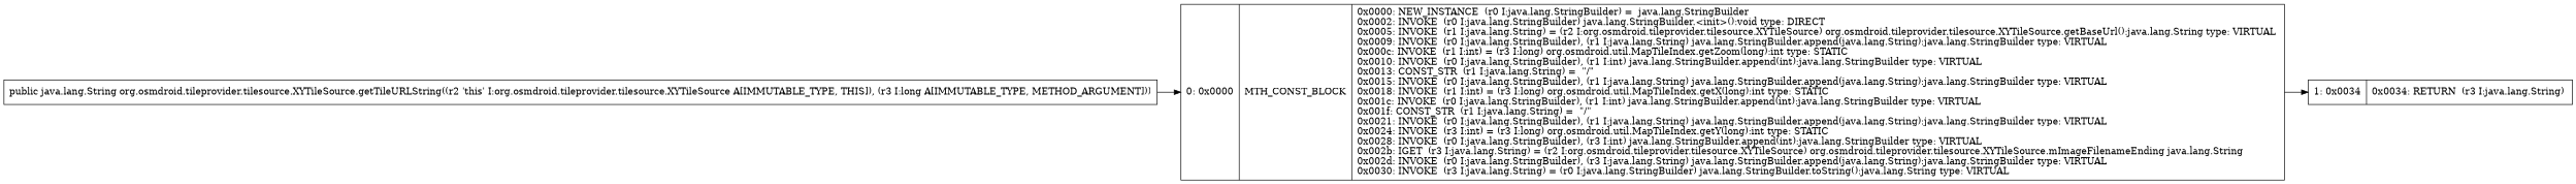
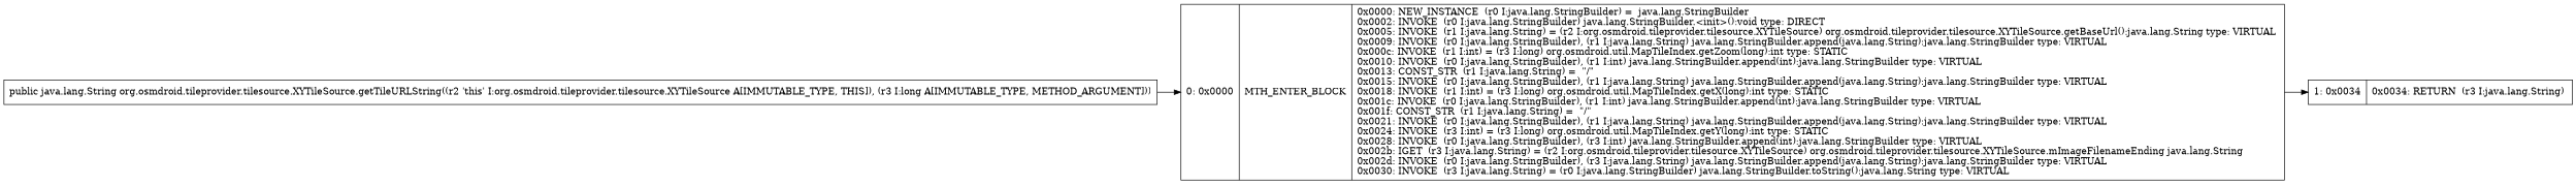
  digraph {
    rankdir=LR
    node [shape=record]
-   n1 [label="{0\:\ 0x0000|MTH_CONST_BLOCK\l|0x0000: NEW_INSTANCE  (r0 I:java.lang.StringBuilder) =  java.lang.StringBuilder \l0x0002: INVOKE  (r0 I:java.lang.StringBuilder) java.lang.StringBuilder.\<init\>():void type: DIRECT \l0x0005: INVOKE  (r1 I:java.lang.String) = (r2 I:org.osmdroid.tileprovider.tilesource.XYTileSource) org.osmdroid.tileprovider.tilesource.XYTileSource.getBaseUrl():java.lang.String type: VIRTUAL \l0x0009: INVOKE  (r0 I:java.lang.StringBuilder), (r1 I:java.lang.String) java.lang.StringBuilder.append(java.lang.String):java.lang.StringBuilder type: VIRTUAL \l0x000c: INVOKE  (r1 I:int) = (r3 I:long) org.osmdroid.util.MapTileIndex.getZoom(long):int type: STATIC \l0x0010: INVOKE  (r0 I:java.lang.StringBuilder), (r1 I:int) java.lang.StringBuilder.append(int):java.lang.StringBuilder type: VIRTUAL \l0x0013: CONST_STR  (r1 I:java.lang.String) =  \"\/\" \l0x0015: INVOKE  (r0 I:java.lang.StringBuilder), (r1 I:java.lang.String) java.lang.StringBuilder.append(java.lang.String):java.lang.StringBuilder type: VIRTUAL \l0x0018: INVOKE  (r1 I:int) = (r3 I:long) org.osmdroid.util.MapTileIndex.getX(long):int type: STATIC \l0x001c: INVOKE  (r0 I:java.lang.StringBuilder), (r1 I:int) java.lang.StringBuilder.append(int):java.lang.StringBuilder type: VIRTUAL \l0x001f: CONST_STR  (r1 I:java.lang.String) =  \"\/\" \l0x0021: INVOKE  (r0 I:java.lang.StringBuilder), (r1 I:java.lang.String) java.lang.StringBuilder.append(java.lang.String):java.lang.StringBuilder type: VIRTUAL \l0x0024: INVOKE  (r3 I:int) = (r3 I:long) org.osmdroid.util.MapTileIndex.getY(long):int type: STATIC \l0x0028: INVOKE  (r0 I:java.lang.StringBuilder), (r3 I:int) java.lang.StringBuilder.append(int):java.lang.StringBuilder type: VIRTUAL \l0x002b: IGET  (r3 I:java.lang.String) = (r2 I:org.osmdroid.tileprovider.tilesource.XYTileSource) org.osmdroid.tileprovider.tilesource.XYTileSource.mImageFilenameEnding java.lang.String \l0x002d: INVOKE  (r0 I:java.lang.StringBuilder), (r3 I:java.lang.String) java.lang.StringBuilder.append(java.lang.String):java.lang.StringBuilder type: VIRTUAL \l0x0030: INVOKE  (r3 I:java.lang.String) = (r0 I:java.lang.StringBuilder) java.lang.StringBuilder.toString():java.lang.String type: VIRTUAL \l}"]
+   n1 [label="{0\:\ 0x0000|MTH_ENTER_BLOCK\l|0x0000: NEW_INSTANCE  (r0 I:java.lang.StringBuilder) =  java.lang.StringBuilder \l0x0002: INVOKE  (r0 I:java.lang.StringBuilder) java.lang.StringBuilder.\<init\>():void type: DIRECT \l0x0005: INVOKE  (r1 I:java.lang.String) = (r2 I:org.osmdroid.tileprovider.tilesource.XYTileSource) org.osmdroid.tileprovider.tilesource.XYTileSource.getBaseUrl():java.lang.String type: VIRTUAL \l0x0009: INVOKE  (r0 I:java.lang.StringBuilder), (r1 I:java.lang.String) java.lang.StringBuilder.append(java.lang.String):java.lang.StringBuilder type: VIRTUAL \l0x000c: INVOKE  (r1 I:int) = (r3 I:long) org.osmdroid.util.MapTileIndex.getZoom(long):int type: STATIC \l0x0010: INVOKE  (r0 I:java.lang.StringBuilder), (r1 I:int) java.lang.StringBuilder.append(int):java.lang.StringBuilder type: VIRTUAL \l0x0013: CONST_STR  (r1 I:java.lang.String) =  \"\/\" \l0x0015: INVOKE  (r0 I:java.lang.StringBuilder), (r1 I:java.lang.String) java.lang.StringBuilder.append(java.lang.String):java.lang.StringBuilder type: VIRTUAL \l0x0018: INVOKE  (r1 I:int) = (r3 I:long) org.osmdroid.util.MapTileIndex.getX(long):int type: STATIC \l0x001c: INVOKE  (r0 I:java.lang.StringBuilder), (r1 I:int) java.lang.StringBuilder.append(int):java.lang.StringBuilder type: VIRTUAL \l0x001f: CONST_STR  (r1 I:java.lang.String) =  \"\/\" \l0x0021: INVOKE  (r0 I:java.lang.StringBuilder), (r1 I:java.lang.String) java.lang.StringBuilder.append(java.lang.String):java.lang.StringBuilder type: VIRTUAL \l0x0024: INVOKE  (r3 I:int) = (r3 I:long) org.osmdroid.util.MapTileIndex.getY(long):int type: STATIC \l0x0028: INVOKE  (r0 I:java.lang.StringBuilder), (r3 I:int) java.lang.StringBuilder.append(int):java.lang.StringBuilder type: VIRTUAL \l0x002b: IGET  (r3 I:java.lang.String) = (r2 I:org.osmdroid.tileprovider.tilesource.XYTileSource) org.osmdroid.tileprovider.tilesource.XYTileSource.mImageFilenameEnding java.lang.String \l0x002d: INVOKE  (r0 I:java.lang.StringBuilder), (r3 I:java.lang.String) java.lang.StringBuilder.append(java.lang.String):java.lang.StringBuilder type: VIRTUAL \l0x0030: INVOKE  (r3 I:java.lang.String) = (r0 I:java.lang.StringBuilder) java.lang.StringBuilder.toString():java.lang.String type: VIRTUAL \l}"]
    n2 [label="{1\:\ 0x0034|0x0034: RETURN  (r3 I:java.lang.String) \l}"]
    n3 [label="{public java.lang.String org.osmdroid.tileprovider.tilesource.XYTileSource.getTileURLString((r2 'this' I:org.osmdroid.tileprovider.tilesource.XYTileSource A[IMMUTABLE_TYPE, THIS]), (r3 I:long A[IMMUTABLE_TYPE, METHOD_ARGUMENT])) }"]
    n1 -> n2
    n3 -> n1
  }
